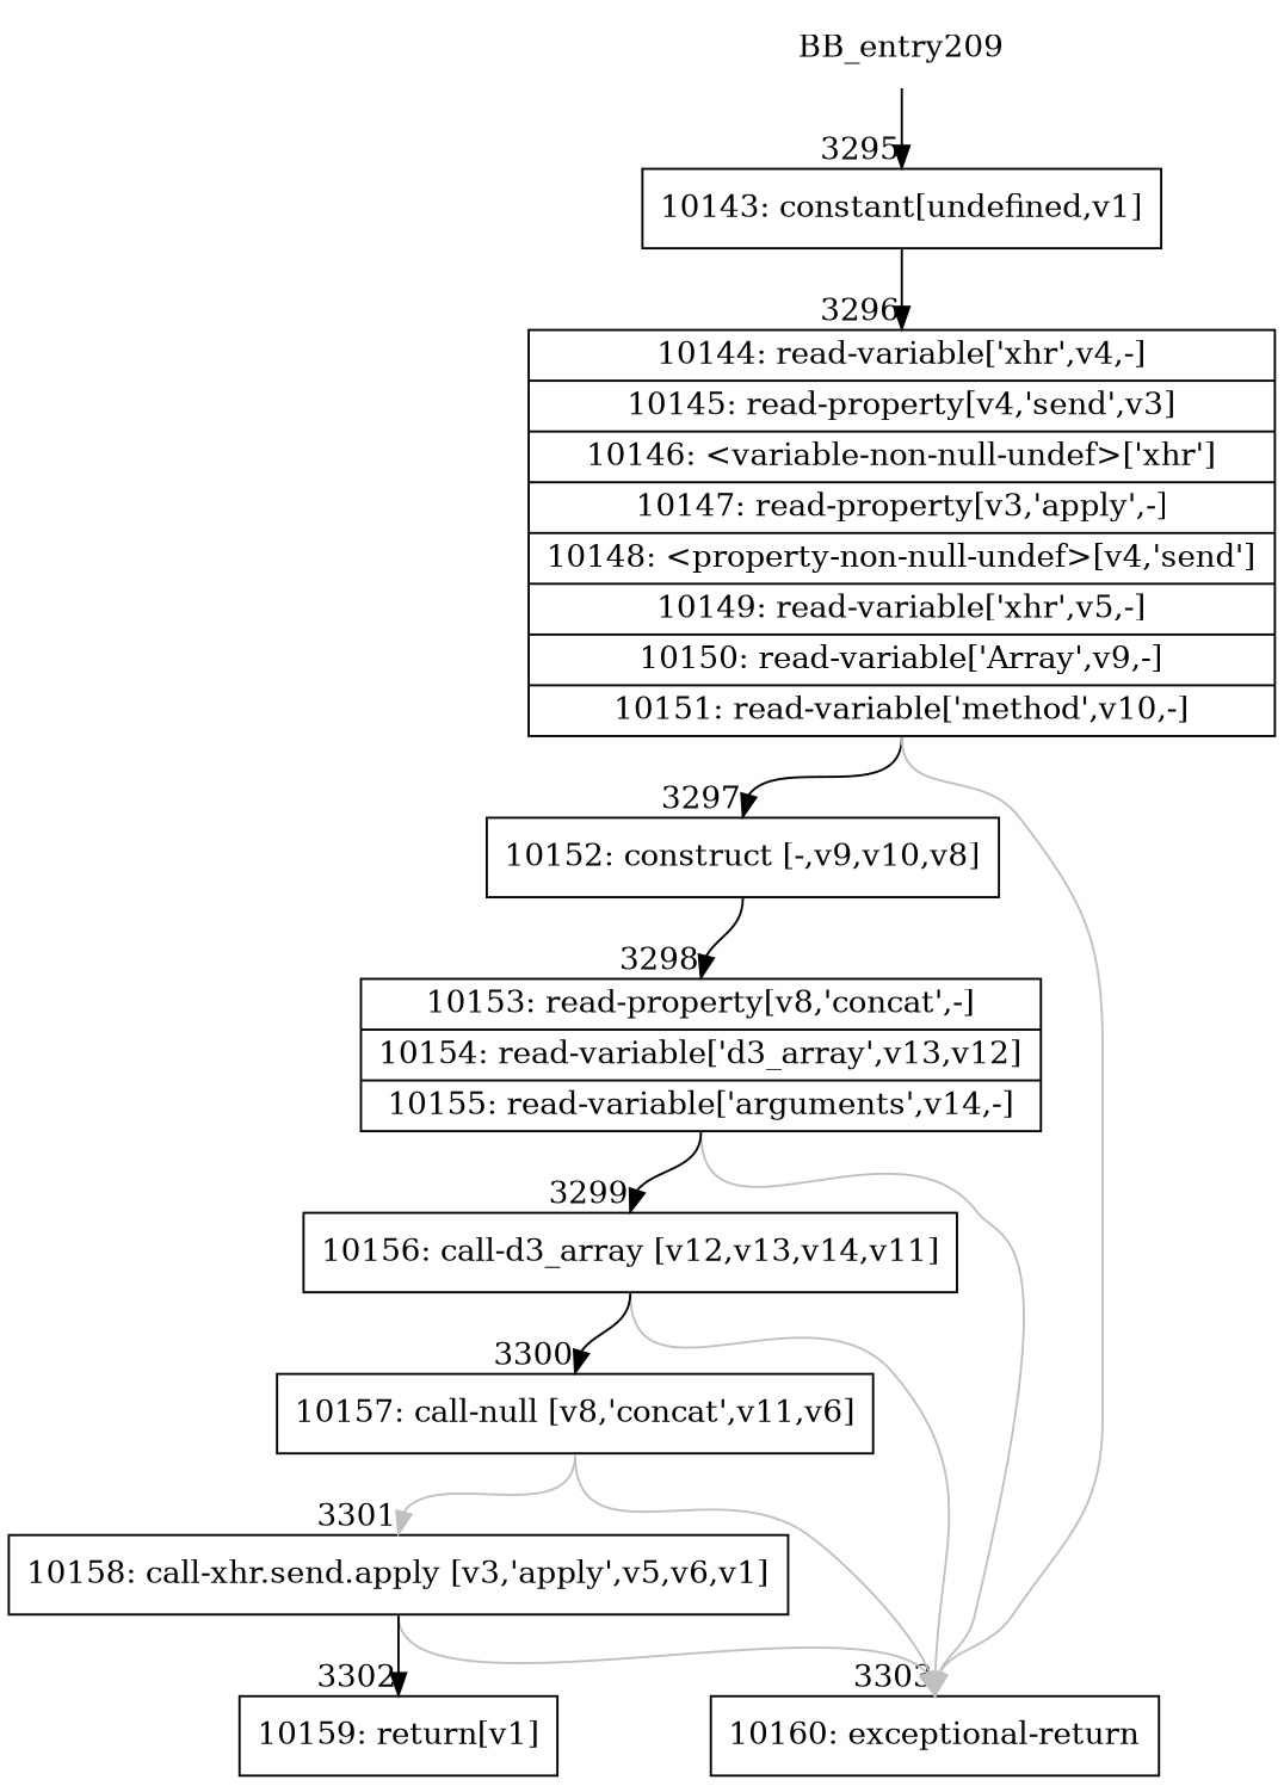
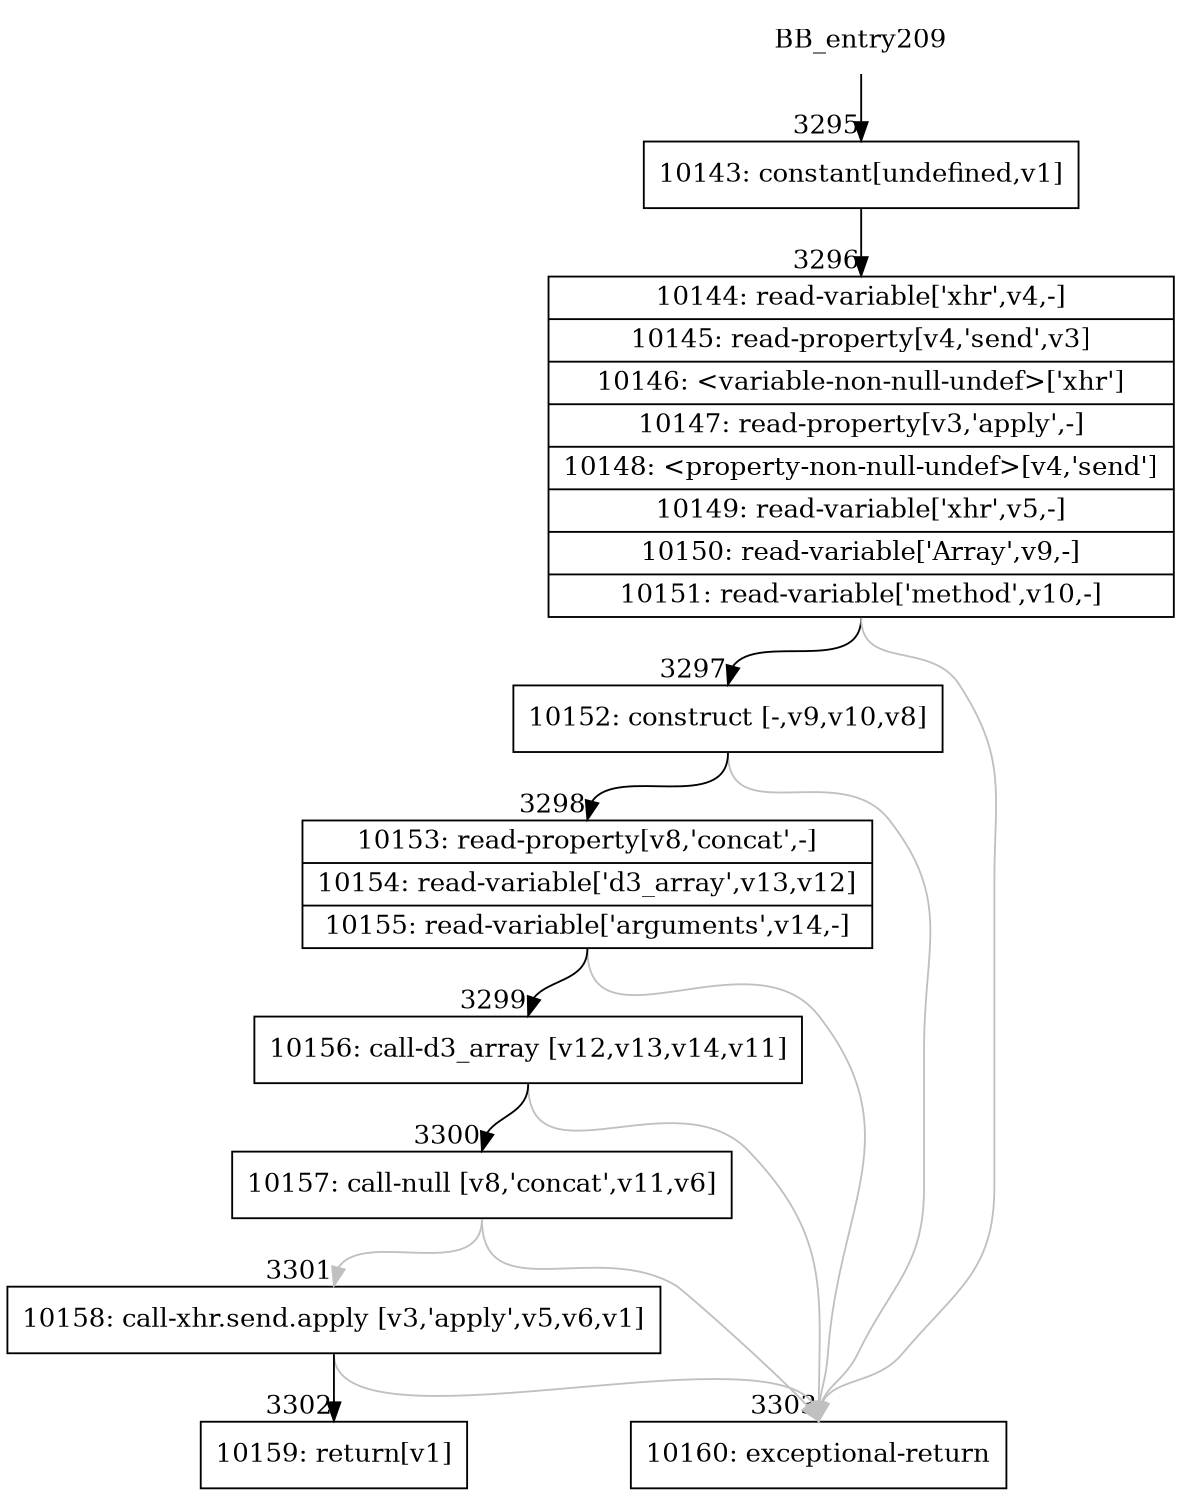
  digraph {
    rankdir=TD
    node [shape=record]
    edge [headport=n tailport=s]
    n1 [label=BB_entry209 shape=none]
    n2 [label="{10143: constant[undefined,v1]}"]
    n3 [label="{10144: read-variable['xhr',v4,-]|10145: read-property[v4,'send',v3]|10146: \<variable-non-null-undef\>['xhr']|10147: read-property[v3,'apply',-]|10148: \<property-non-null-undef\>[v4,'send']|10149: read-variable['xhr',v5,-]|10150: read-variable['Array',v9,-]|10151: read-variable['method',v10,-]}"]
    n4 [label="{10152: construct [-,v9,v10,v8]}"]
    n5 [label="{10160: exceptional-return}"]
    n6 [label="{10153: read-property[v8,'concat',-]|10154: read-variable['d3_array',v13,v12]|10155: read-variable['arguments',v14,-]}"]
    n7 [label="{10156: call-d3_array [v12,v13,v14,v11]}"]
    n8 [label="{10157: call-null [v8,'concat',v11,v6]}"]
    n9 [label="{10158: call-xhr.send.apply [v3,'apply',v5,v6,v1]}"]
    n10 [label="{10159: return[v1]}"]
    n1 -> n2 [headlabel="    3295"]
    n2 -> n3 [headlabel="      3296"]
    n3 -> n4 [headlabel="      3297"]
    n3 -> n5 [color=gray headlabel="      3303"]
+   n4 -> n5 [color=gray]
    n4 -> n6 [headlabel="      3298"]
    n6 -> n5 [color=gray]
    n6 -> n7 [headlabel="      3299"]
    n7 -> n5 [color=gray]
    n7 -> n8 [headlabel="      3300"]
    n8 -> n5 [color=gray]
    n8 -> n9 [color=gray headlabel="      3301"]
    n9 -> n5 [color=gray]
    n9 -> n10 [headlabel="      3302"]
  }
